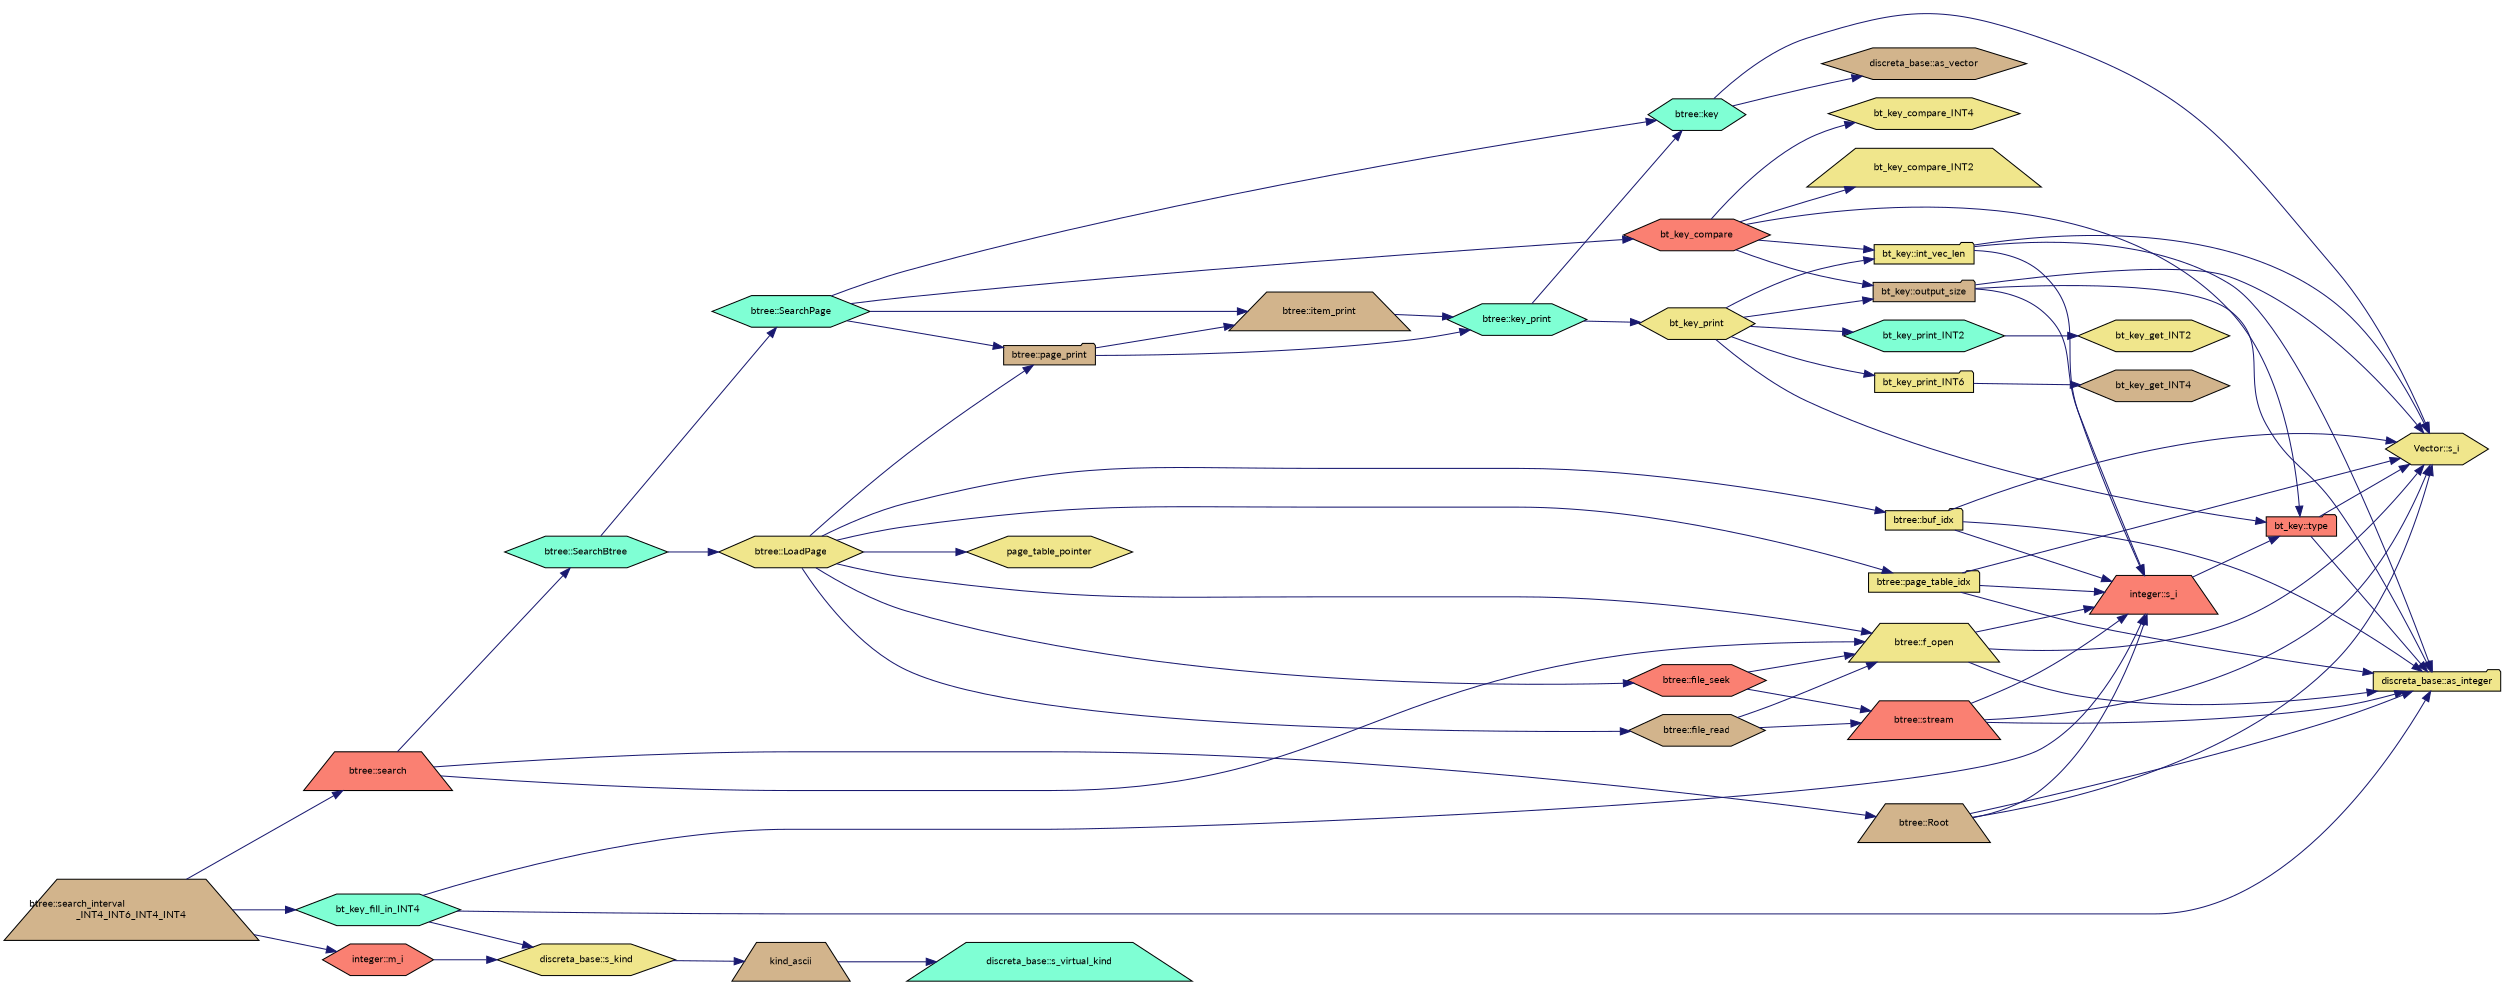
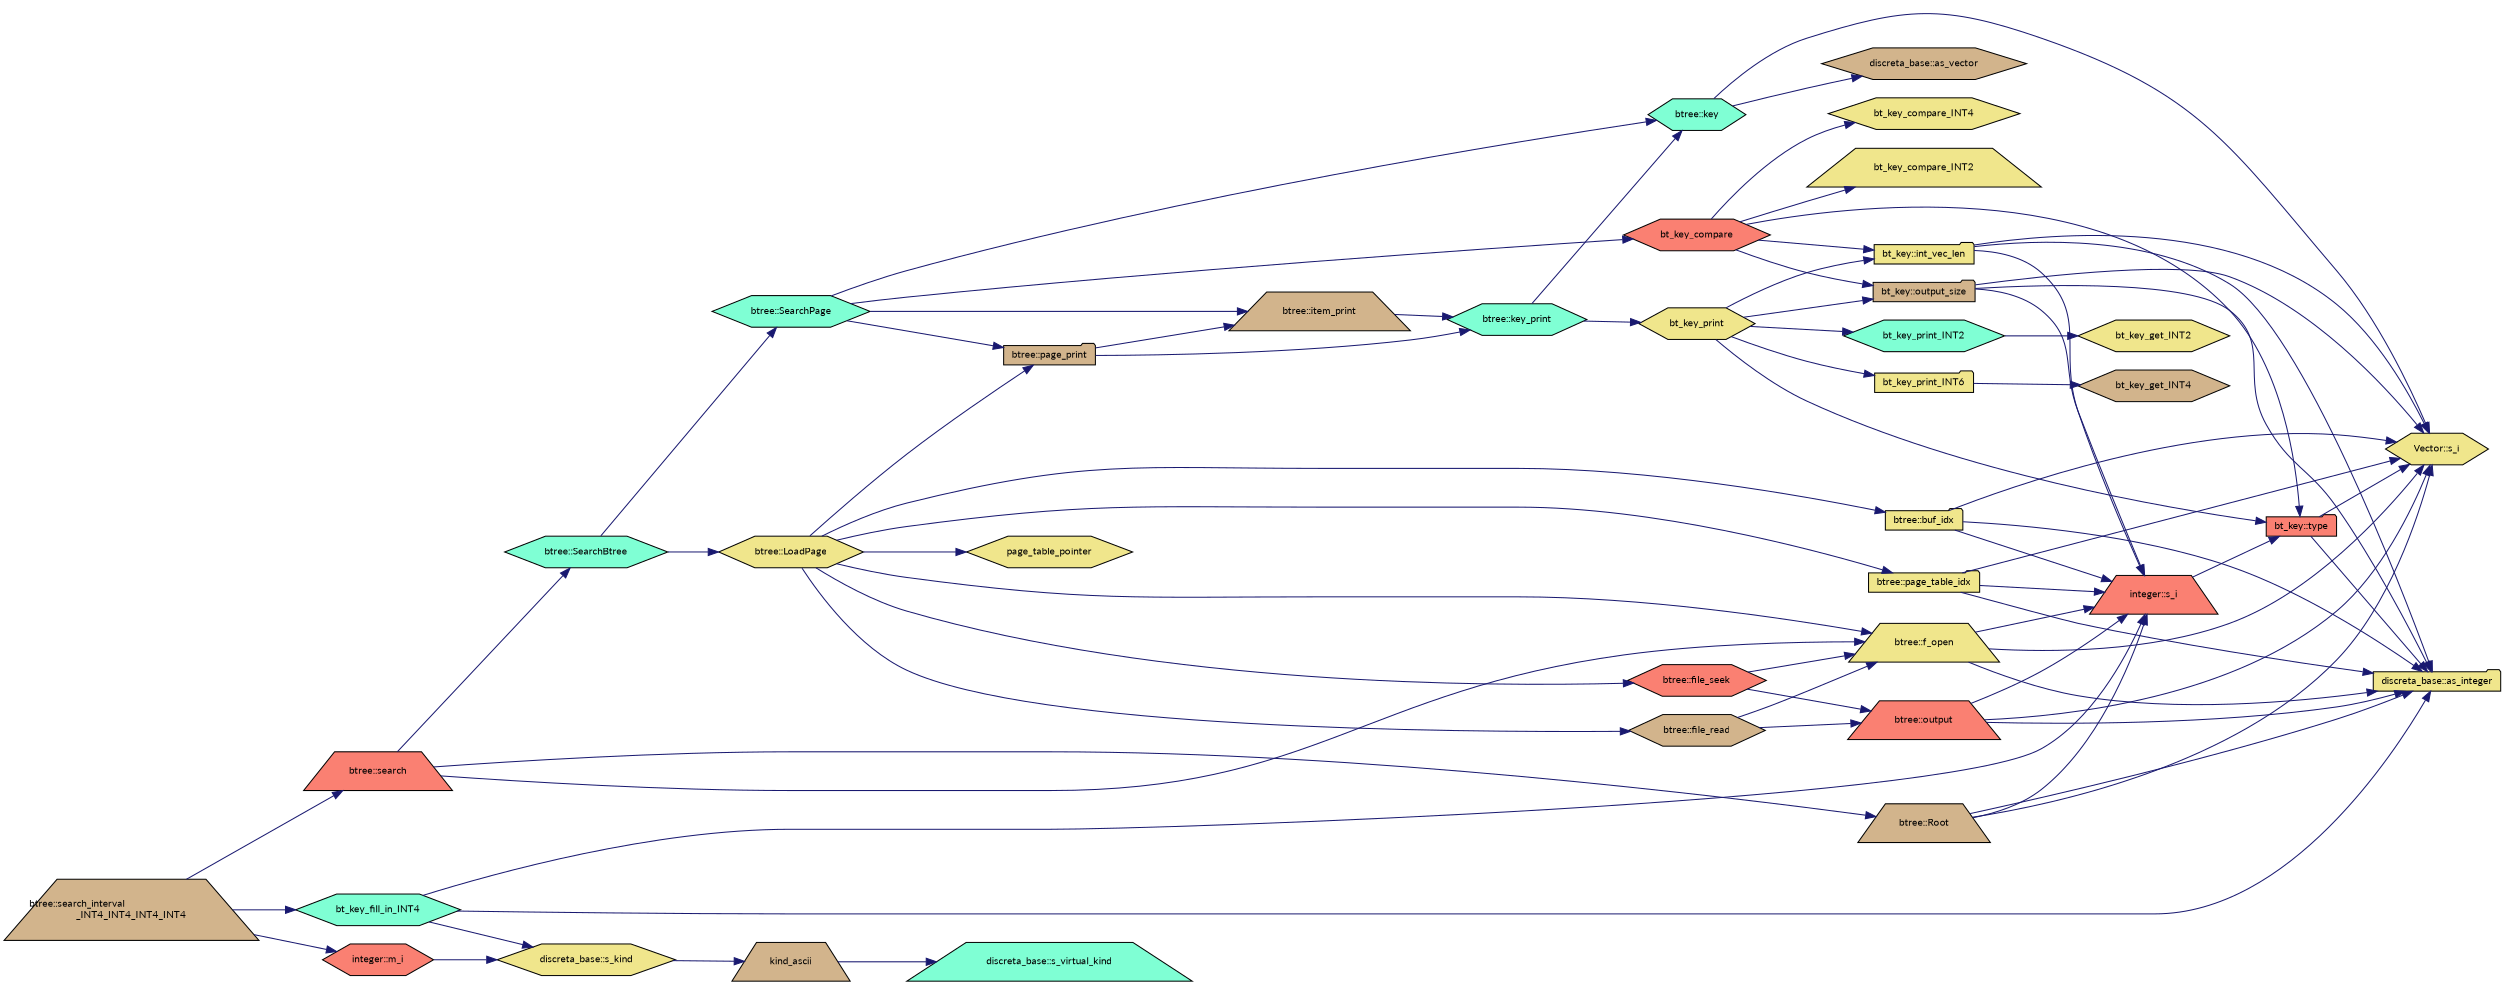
  digraph {
    fontname=Lato
    rankdir=LR
    node [color=black fillcolor=khaki fontname=Lato fontsize=10 shape=hexagon style=filled]
    edge [color=midnightblue fontname=Lato fontsize=10 labelfontname=Helvetica labelfontsize=10 style=solid]
-   n1 [fillcolor=tan fontcolor=black height=0.2 label="btree::search_interval\l_INT4_INT6_INT4_INT4" shape=trapezium width=0.4]
+   n1 [fillcolor=tan fontcolor=black height=0.2 label="btree::search_interval\l_INT4_INT4_INT4_INT4" shape=trapezium width=0.4]
    n2 [fillcolor=salmon height=0.2 label="integer::m_i" width=0.4]
    n3 [fillcolor=aquamarine height=0.2 label=bt_key_fill_in_INT4 width=0.4]
    n4 [fillcolor=salmon height=0.2 label="btree::search" shape=trapezium width=0.4]
    n5 [height=0.2 label="discreta_base::s_kind" width=0.4]
    n6 [height=0.2 label="discreta_base::as_integer" shape=folder width=0.4]
    n7 [fillcolor=salmon height=0.2 label="integer::s_i" shape=trapezium width=0.4]
    n8 [fillcolor=tan height=0.2 label="btree::Root" shape=trapezium width=0.4]
    n9 [height=0.2 label="btree::f_open" shape=trapezium width=0.4]
    n10 [fillcolor=aquamarine height=0.2 label="btree::SearchBtree" width=0.4]
    n11 [fillcolor=tan height=0.2 label=kind_ascii shape=trapezium width=0.4]
    n12 [fillcolor=aquamarine height=0.2 label="discreta_base::s_virtual_kind" shape=trapezium width=0.4]
    n13 [fillcolor=salmon height=0.2 label="bt_key::type" shape=folder width=0.4]
    n14 [height=0.2 label="Vector::s_i" width=0.4]
    n15 [height=0.2 label="btree::LoadPage" width=0.4]
    n16 [fillcolor=aquamarine height=0.2 label="btree::SearchPage" width=0.4]
    n17 [height=0.2 label="btree::buf_idx" shape=folder width=0.4]
    n18 [height=0.2 label=page_table_pointer width=0.4]
    n19 [height=0.2 label="btree::page_table_idx" shape=folder width=0.4]
    n20 [fillcolor=salmon height=0.2 label="btree::file_seek" width=0.4]
    n21 [fillcolor=tan height=0.2 label="btree::file_read" width=0.4]
    n22 [fillcolor=tan height=0.2 label="btree::page_print" shape=folder width=0.4]
    n23 [fillcolor=tan height=0.2 label="btree::item_print" shape=trapezium width=0.4]
    n24 [fillcolor=aquamarine height=0.2 label="btree::key" width=0.4]
    n25 [fillcolor=salmon height=0.2 label=bt_key_compare width=0.4]
-   n26 [fillcolor=salmon height=0.2 label="btree::stream" shape=trapezium width=0.4]
+   n26 [fillcolor=salmon height=0.2 label="btree::output" shape=trapezium width=0.4]
    n27 [fillcolor=aquamarine height=0.2 label="btree::key_print" width=0.4]
    n28 [height=0.2 label=bt_key_print width=0.4]
    n29 [fillcolor=tan height=0.2 label="bt_key::output_size" shape=folder width=0.4]
    n30 [height=0.2 label=bt_key_print_INT6 shape=folder width=0.4]
    n31 [fillcolor=aquamarine height=0.2 label=bt_key_print_INT2 width=0.4]
    n32 [height=0.2 label="bt_key::int_vec_len" shape=folder width=0.4]
    n33 [fillcolor=tan height=0.2 label="discreta_base::as_vector" width=0.4]
    n34 [fillcolor=tan height=0.2 label=bt_key_get_INT4 width=0.4]
    n35 [height=0.2 label=bt_key_get_INT2 width=0.4]
    n36 [height=0.2 label=bt_key_compare_INT4 width=0.4]
    n37 [height=0.2 label=bt_key_compare_INT2 shape=trapezium width=0.4]
    n1 -> n2
    n1 -> n3
    n1 -> n4
    n2 -> n5
    n3 -> n5
    n3 -> n6
    n3 -> n7
    n4 -> n8
    n4 -> n9
    n4 -> n10
    n5 -> n11
    n7 -> n13
    n8 -> n6
    n8 -> n7
    n8 -> n14
    n9 -> n6
    n9 -> n7
    n9 -> n14
    n10 -> n15
    n10 -> n16
    n11 -> n12
    n13 -> n6
    n13 -> n14
    n15 -> n9
    n15 -> n17
    n15 -> n18
    n15 -> n19
    n15 -> n20
    n15 -> n21
    n15 -> n22
    n16 -> n22
    n16 -> n23
    n16 -> n24
    n16 -> n25
    n17 -> n6
    n17 -> n7
    n17 -> n14
    n19 -> n6
    n19 -> n7
    n19 -> n14
    n20 -> n9
    n20 -> n26
    n21 -> n9
    n21 -> n26
    n22 -> n23
    n22 -> n27
    n23 -> n27
    n24 -> n14
    n24 -> n33
    n25 -> n13
    n25 -> n29
    n25 -> n32
    n25 -> n36
    n25 -> n37
    n26 -> n6
    n26 -> n7
    n26 -> n14
    n27 -> n24
    n27 -> n28
    n28 -> n13
    n28 -> n29
    n28 -> n30
    n28 -> n31
    n28 -> n32
    n29 -> n6
    n29 -> n7
    n29 -> n14
    n30 -> n34
    n31 -> n35
    n32 -> n6
    n32 -> n7
    n32 -> n14
  }
